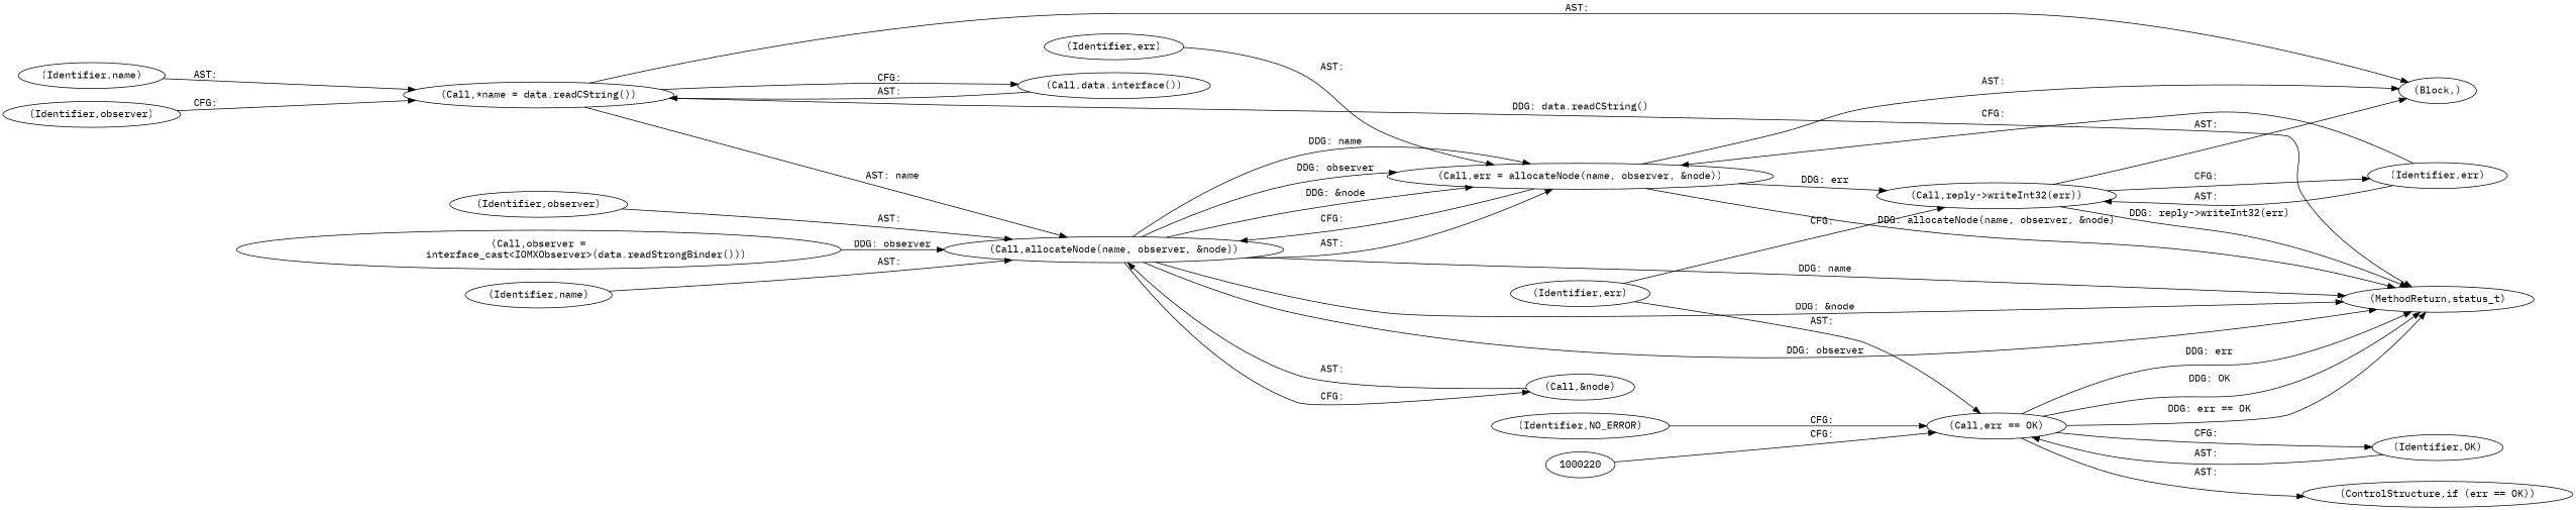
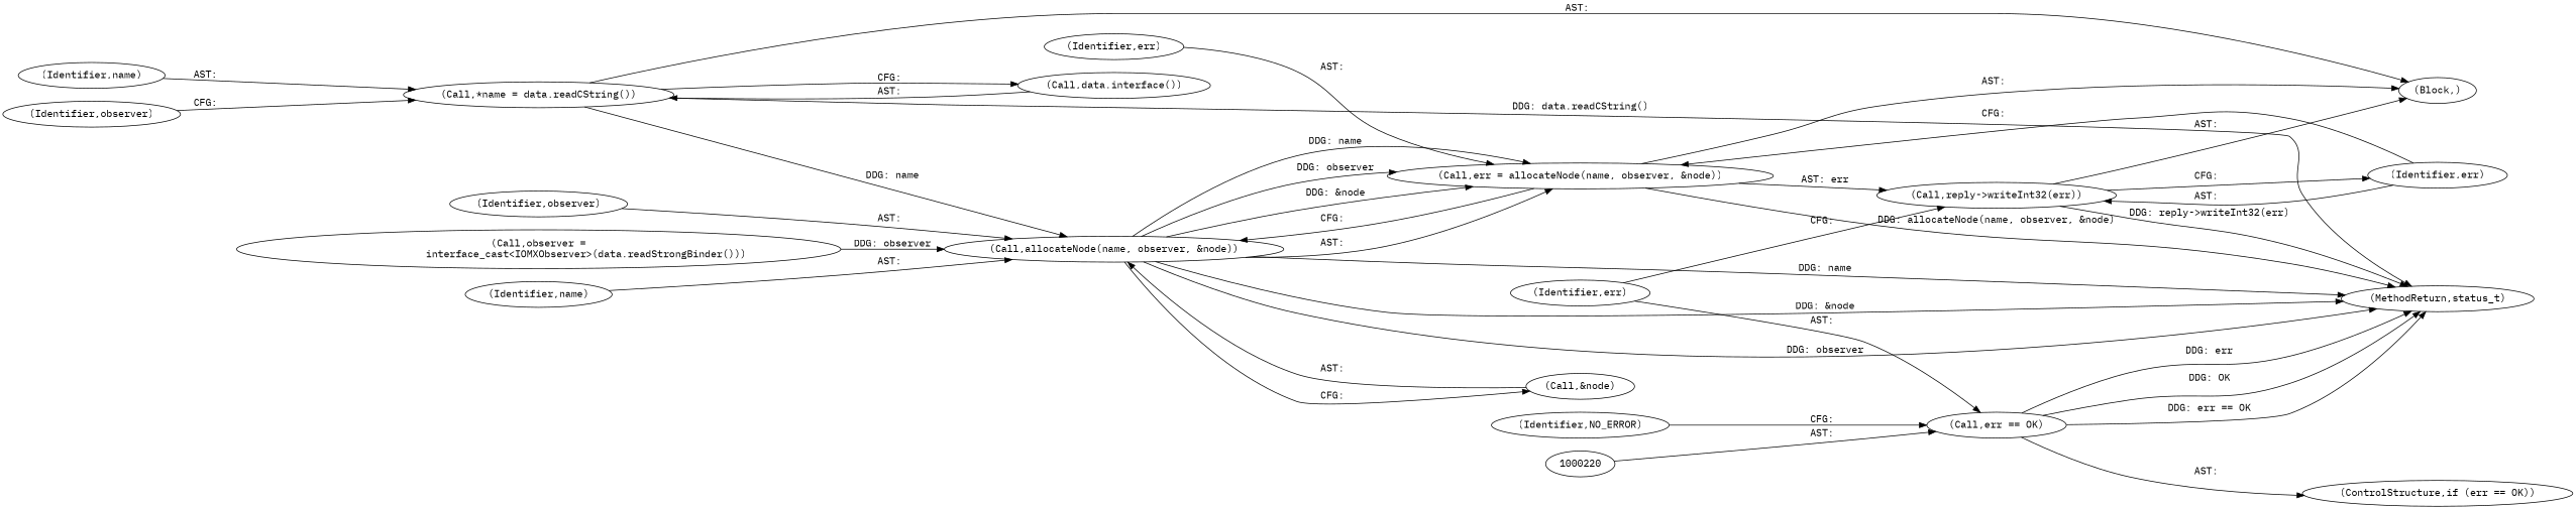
  digraph {
    fontname="IBM Plex Mono"
    rankdir=LR
    node [fontname="IBM Plex Mono"]
    edge [fontname="IBM Plex Mono"]
    n1 [label="(Call,*name = data.readCString())"]
    n2 [label="(Call,allocateNode(name, observer, &node))"]
    n3 [label="(Call,data.interface())"]
    n4 [label="(Block,)"]
    n5 [label="(MethodReturn,status_t)"]
    n6 [label="(Call,err = allocateNode(name, observer, &node))"]
    n7 [label="(Call,&node)"]
    n8 [label="(Call,reply->writeInt32(err))"]
    n9 [label="(Identifier,err)"]
    n10 [label="(Call,err == OK)"]
-   n11 [label="(Identifier,OK)"]
    n12 [label="(ControlStructure,if (err == OK))"]
    n13 [label="(Identifier,name)"]
    n14 [label="(Identifier,err)"]
    n15 [label="(Identifier,name)"]
    n16 [label="(Identifier,NO_ERROR)"]
    n17 [label="(Identifier,observer)"]
    n18 [label="(Identifier,observer)"]
    n19 [label="(Call,observer =\n                interface_cast<IOMXObserver>(data.readStrongBinder()))"]
    n20 [label="(Identifier,err)"]
    1000220
-   n1 -> n2 [label="AST: name"]
+   n1 -> n2 [label="DDG: name"]
    n1 -> n3 [label="CFG: "]
    n1 -> n4 [label="AST: "]
    n1 -> n5 [label="DDG: data.readCString()"]
    n2 -> n5 [label="DDG: &node"]
    n2 -> n5 [label="DDG: observer"]
    n2 -> n5 [label="DDG: name"]
    n2 -> n6 [label="AST: "]
    n2 -> n6 [label="DDG: name"]
    n2 -> n6 [label="DDG: observer"]
    n2 -> n6 [label="DDG: &node"]
    n2 -> n7 [label="CFG: "]
    n3 -> n1 [label="AST: "]
    n6 -> n2 [label="CFG: "]
    n6 -> n4 [label="AST: "]
    n6 -> n5 [label="DDG: allocateNode(name, observer, &node)"]
-   n6 -> n8 [label="DDG: err"]
+   n6 -> n8 [label="AST: err"]
    n7 -> n2 [label="AST: "]
    n8 -> n4 [label="AST: "]
    n8 -> n5 [label="DDG: reply->writeInt32(err)"]
    n8 -> n9 [label="CFG: "]
    n9 -> n6 [label="CFG: "]
    n9 -> n8 [label="AST: "]
    n10 -> n5 [label="DDG: OK"]
    n10 -> n5 [label="DDG: err == OK"]
    n10 -> n5 [label="DDG: err"]
-   n10 -> n11 [label="CFG: "]
    n10 -> n12 [label="AST: "]
-   n11 -> n10 [label="AST: "]
    n13 -> n1 [label="AST: "]
    n14 -> n6 [label="AST: "]
    n15 -> n2 [label="AST: "]
    n16 -> n10 [label="CFG: "]
    n17 -> n2 [label="AST: "]
    n18 -> n1 [label="CFG: "]
    n19 -> n2 [label="DDG: observer"]
    n20 -> n8 [label="CFG: "]
    n20 -> n10 [label="AST: "]
-   1000220 -> n10 [label="CFG: "]
+   1000220 -> n10 [label="AST: "]
  }
